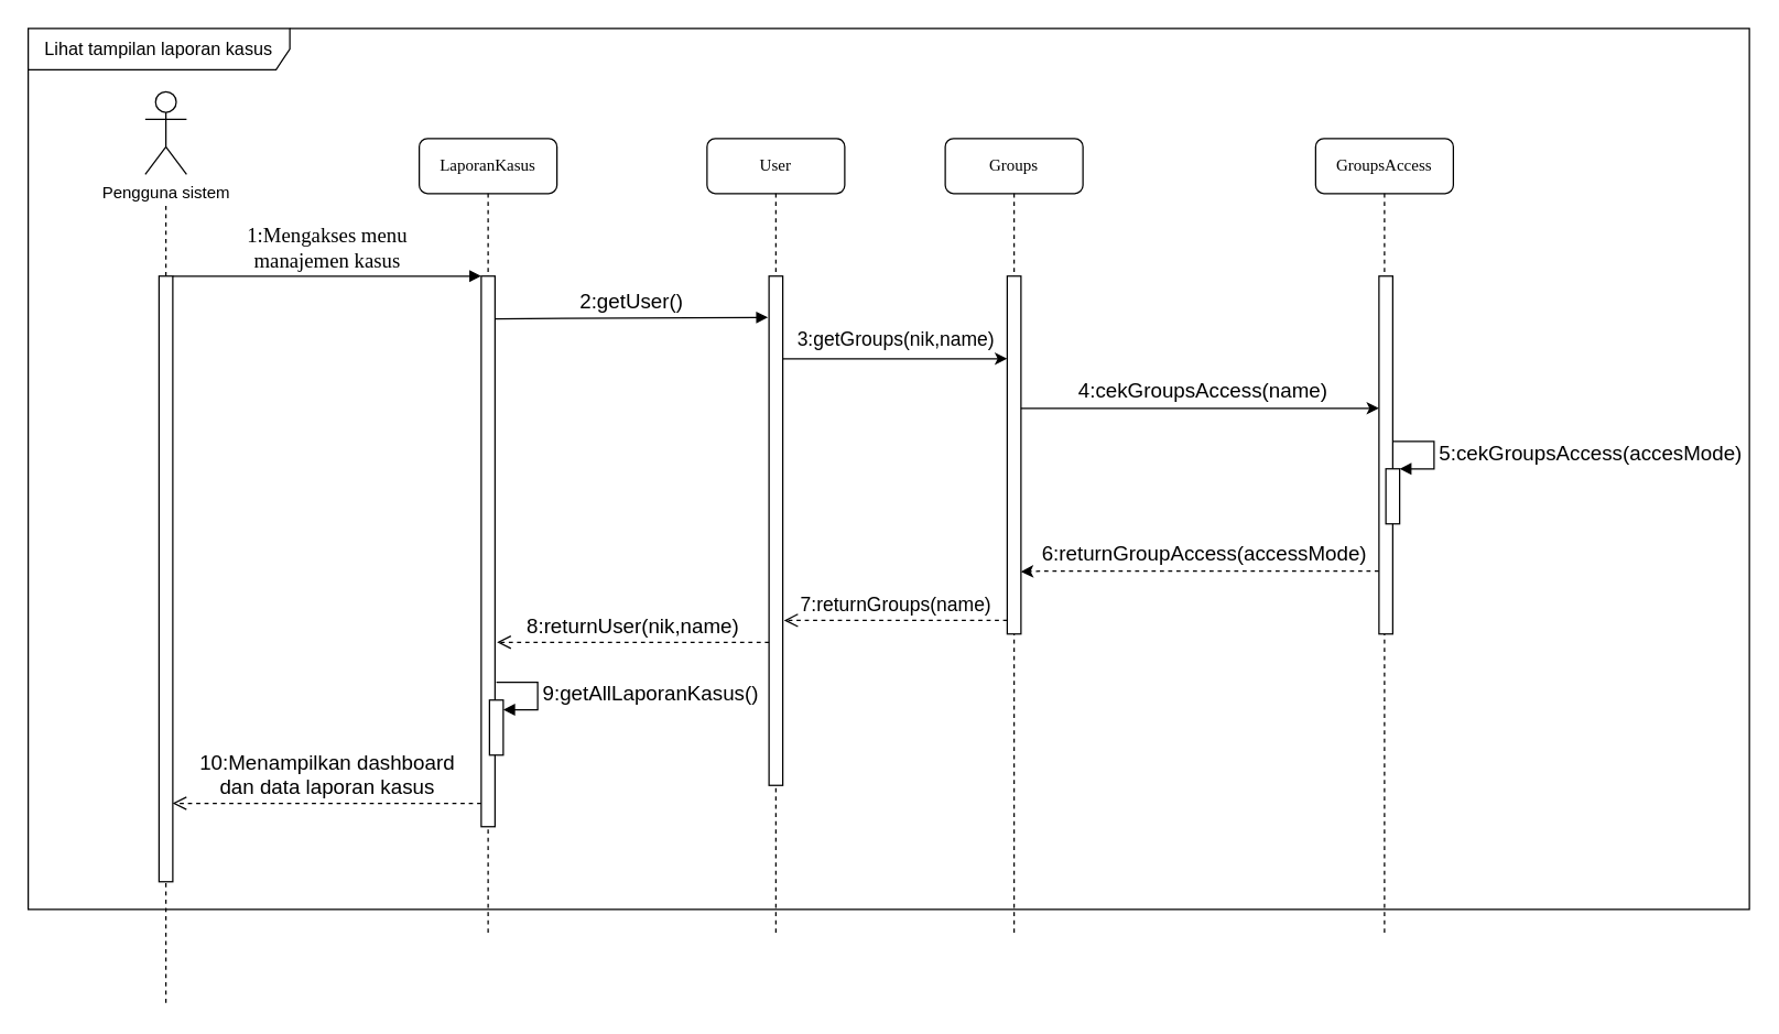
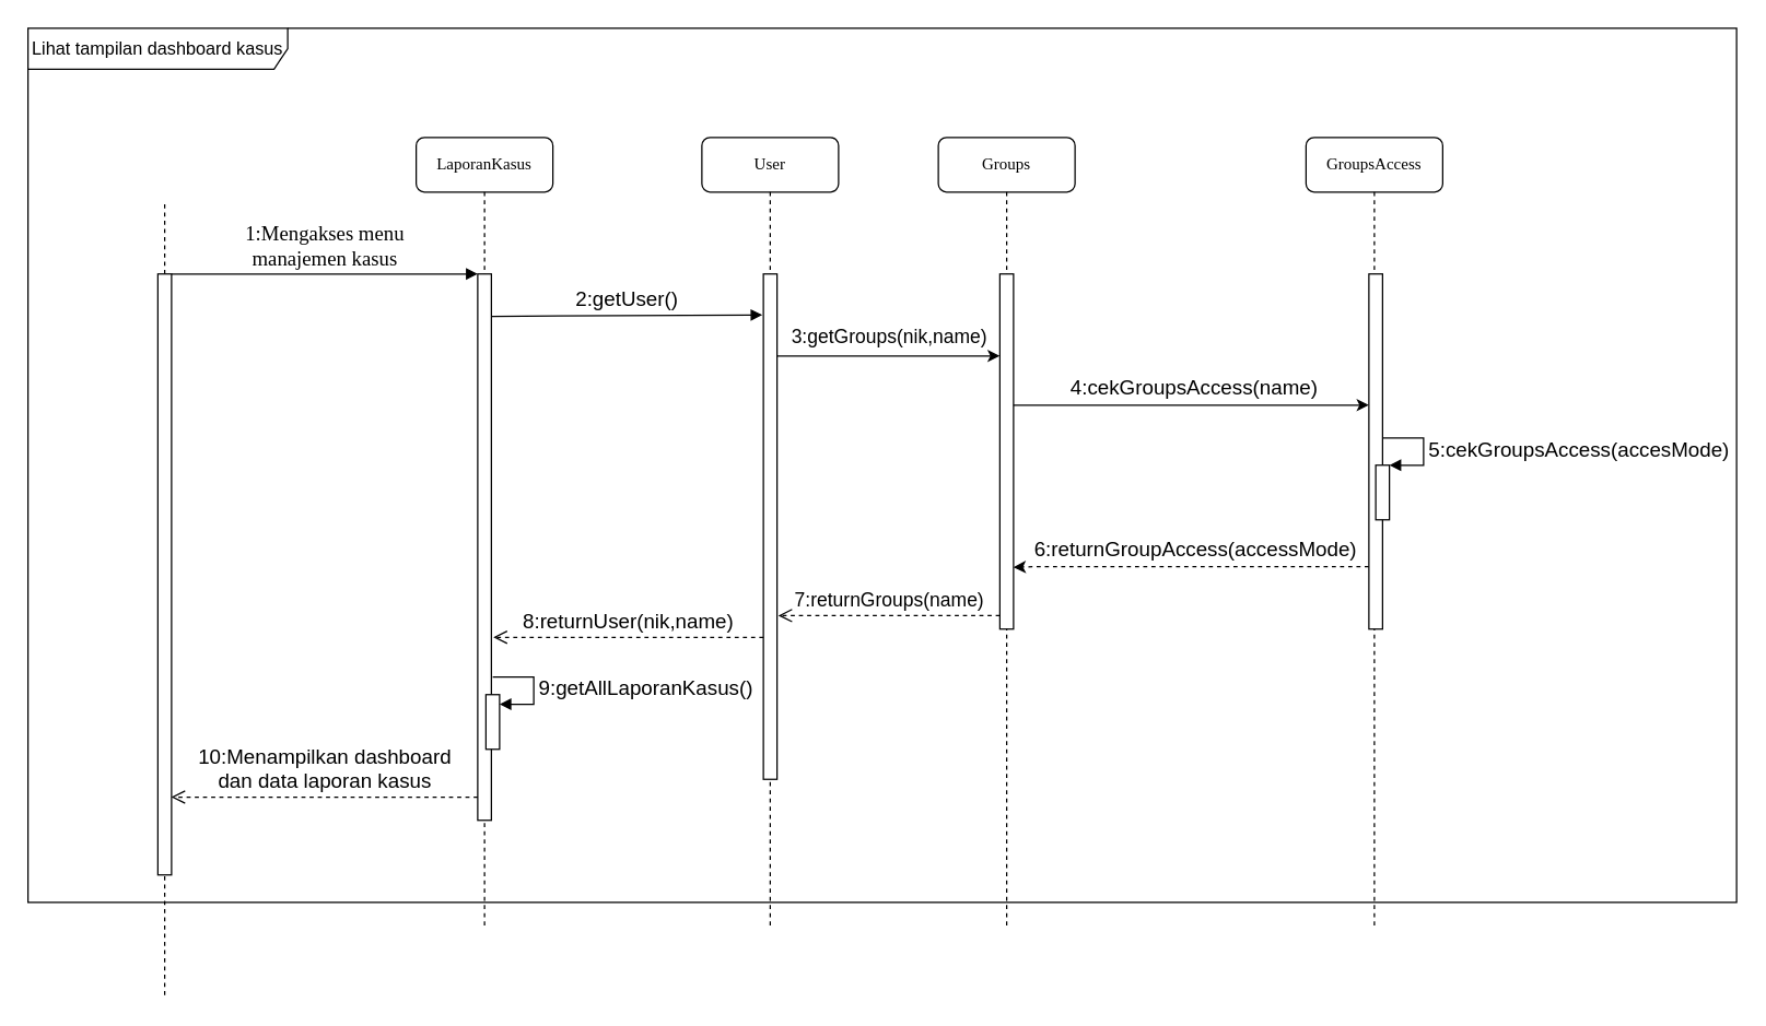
  <mxCell id="0" />
  <mxCell id="1" parent="0" />
- <mxCell id="2" value="Lihat tampilan laporan kasus" style="shape=umlFrame;whiteSpace=wrap;html=1;fontSize=13;width=190;height=30;" parent="1" vertex="1"><mxGeometry x="20" y="20" width="1250" height="640" as="geometry" /></mxCell>
+ <mxCell id="2" value="Lihat tampilan dashboard kasus" style="shape=umlFrame;whiteSpace=wrap;html=1;fontSize=13;width=190;height=30;" parent="1" vertex="1"><mxGeometry x="20" y="20" width="1250" height="640" as="geometry" /></mxCell>
  <mxCell id="3" value="LaporanKasus" style="shape=umlLifeline;perimeter=lifelinePerimeter;whiteSpace=wrap;html=1;container=1;collapsible=0;recursiveResize=0;outlineConnect=0;rounded=1;shadow=0;comic=0;labelBackgroundColor=none;strokeWidth=1;fontFamily=Verdana;fontSize=12;align=center;" parent="1" vertex="1"><mxGeometry x="304" y="100" width="100" height="580" as="geometry" /></mxCell>
  <mxCell id="4" value="" style="html=1;points=[];perimeter=orthogonalPerimeter;rounded=0;shadow=0;comic=0;labelBackgroundColor=none;strokeWidth=1;fontFamily=Verdana;fontSize=12;align=center;" parent="3" vertex="1"><mxGeometry x="45" y="100" width="10" height="400" as="geometry" /></mxCell>
  <mxCell id="5" value="2:getUser()" style="html=1;verticalAlign=bottom;endArrow=block;rounded=0;fontSize=15;entryX=-0.074;entryY=0.081;entryDx=0;entryDy=0;entryPerimeter=0;" parent="3" target="12" edge="1"><mxGeometry width="80" relative="1" as="geometry"><mxPoint x="55" y="131" as="sourcePoint" /><mxPoint x="189" y="130" as="targetPoint" /></mxGeometry></mxCell>
  <mxCell id="6" value="&lt;font style=&quot;font-size: 15px;&quot;&gt;10:Menampilkan dashboard &lt;br&gt;dan data laporan kasus&lt;/font&gt;" style="html=1;verticalAlign=bottom;endArrow=open;dashed=1;endSize=8;rounded=0;fontSize=13;entryX=0.982;entryY=0.75;entryDx=0;entryDy=0;entryPerimeter=0;" parent="3" edge="1"><mxGeometry relative="1" as="geometry"><mxPoint x="45" y="483" as="sourcePoint" /><mxPoint x="-179.18" y="483" as="targetPoint" /><Array as="points"><mxPoint x="-171" y="483" /></Array></mxGeometry></mxCell>
  <mxCell id="7" value="" style="shape=umlLifeline;perimeter=lifelinePerimeter;whiteSpace=wrap;html=1;container=0;collapsible=0;recursiveResize=0;outlineConnect=0;rounded=1;shadow=0;comic=0;labelBackgroundColor=none;strokeWidth=1;fontFamily=Verdana;fontSize=12;align=center;size=0;" parent="1" vertex="1"><mxGeometry x="70" y="149" width="100" height="580" as="geometry" /></mxCell>
  <mxCell id="8" value="&lt;font style=&quot;font-size: 15px;&quot;&gt;1:Mengakses menu &lt;br&gt;manajemen kasus&lt;/font&gt;" style="html=1;verticalAlign=bottom;endArrow=block;entryX=0;entryY=0;labelBackgroundColor=none;fontFamily=Verdana;fontSize=12;edgeStyle=elbowEdgeStyle;elbow=vertical;" parent="1" source="10" target="4" edge="1"><mxGeometry relative="1" as="geometry"><mxPoint x="190" y="210" as="sourcePoint" /></mxGeometry></mxCell>
- <mxCell id="9" value="Pengguna sistem" style="shape=umlActor;verticalLabelPosition=bottom;verticalAlign=top;html=1;outlineConnect=0;" parent="1" vertex="1"><mxGeometry x="105" y="66" width="30" height="60" as="geometry" /></mxCell>
  <mxCell id="10" value="" style="html=1;points=[];perimeter=orthogonalPerimeter;rounded=0;shadow=0;comic=0;labelBackgroundColor=none;strokeWidth=1;fontFamily=Verdana;fontSize=12;align=center;" parent="1" vertex="1"><mxGeometry x="115" y="200" width="10" height="440" as="geometry" /></mxCell>
  <mxCell id="11" value="User" style="shape=umlLifeline;perimeter=lifelinePerimeter;whiteSpace=wrap;html=1;container=1;collapsible=0;recursiveResize=0;outlineConnect=0;rounded=1;shadow=0;comic=0;labelBackgroundColor=none;strokeWidth=1;fontFamily=Verdana;fontSize=12;align=center;" parent="1" vertex="1"><mxGeometry x="513" y="100" width="100" height="580" as="geometry" /></mxCell>
  <mxCell id="12" value="" style="html=1;points=[];perimeter=orthogonalPerimeter;rounded=0;shadow=0;comic=0;labelBackgroundColor=none;strokeWidth=1;fontFamily=Verdana;fontSize=12;align=center;" parent="11" vertex="1"><mxGeometry x="45" y="100" width="10" height="370" as="geometry" /></mxCell>
  <mxCell id="13" value="8:returnUser(nik,name)" style="html=1;verticalAlign=bottom;endArrow=open;dashed=1;endSize=8;rounded=0;fontSize=15;entryX=1.144;entryY=0.665;entryDx=0;entryDy=0;entryPerimeter=0;" parent="11" target="4" edge="1"><mxGeometry relative="1" as="geometry"><mxPoint x="45" y="366" as="sourcePoint" /><mxPoint x="-143" y="366" as="targetPoint" /></mxGeometry></mxCell>
  <mxCell id="14" value="Groups" style="shape=umlLifeline;perimeter=lifelinePerimeter;whiteSpace=wrap;html=1;container=1;collapsible=0;recursiveResize=0;outlineConnect=0;rounded=1;shadow=0;comic=0;labelBackgroundColor=none;strokeWidth=1;fontFamily=Verdana;fontSize=12;align=center;" parent="1" vertex="1"><mxGeometry x="686" y="100" width="100" height="580" as="geometry" /></mxCell>
  <mxCell id="15" value="" style="html=1;points=[];perimeter=orthogonalPerimeter;rounded=0;shadow=0;comic=0;labelBackgroundColor=none;strokeWidth=1;fontFamily=Verdana;fontSize=12;align=center;" parent="14" vertex="1"><mxGeometry x="45" y="100" width="10" height="260" as="geometry" /></mxCell>
  <mxCell id="16" value="&lt;font style=&quot;font-size: 14px;&quot;&gt;7:returnGroups(name)&lt;/font&gt;" style="html=1;verticalAlign=bottom;endArrow=open;dashed=1;endSize=8;rounded=0;fontSize=13;entryX=1.088;entryY=0.676;entryDx=0;entryDy=0;entryPerimeter=0;" parent="14" target="12" edge="1"><mxGeometry relative="1" as="geometry"><mxPoint x="45" y="350" as="sourcePoint" /><mxPoint x="-85" y="350" as="targetPoint" /></mxGeometry></mxCell>
  <mxCell id="17" value="GroupsAccess" style="shape=umlLifeline;perimeter=lifelinePerimeter;whiteSpace=wrap;html=1;container=1;collapsible=0;recursiveResize=0;outlineConnect=0;rounded=1;shadow=0;comic=0;labelBackgroundColor=none;strokeWidth=1;fontFamily=Verdana;fontSize=12;align=center;" parent="1" vertex="1"><mxGeometry x="955" y="100" width="100" height="580" as="geometry" /></mxCell>
  <mxCell id="18" value="" style="html=1;points=[];perimeter=orthogonalPerimeter;rounded=0;shadow=0;comic=0;labelBackgroundColor=none;strokeWidth=1;fontFamily=Verdana;fontSize=12;align=center;" parent="17" vertex="1"><mxGeometry x="46" y="100" width="10" height="260" as="geometry" /></mxCell>
  <mxCell id="19" value="" style="html=1;points=[];perimeter=orthogonalPerimeter;fontSize=15;" parent="17" vertex="1"><mxGeometry x="51" y="240" width="10" height="40" as="geometry" /></mxCell>
  <mxCell id="20" value="5:cekGroupsAccess(accesMode)" style="edgeStyle=orthogonalEdgeStyle;html=1;align=left;spacingLeft=2;endArrow=block;rounded=0;entryX=1;entryY=0;fontSize=15;" parent="17" target="19" edge="1"><mxGeometry relative="1" as="geometry"><mxPoint x="56" y="220" as="sourcePoint" /><Array as="points"><mxPoint x="86" y="220" /></Array></mxGeometry></mxCell>
  <mxCell id="21" style="edgeStyle=orthogonalEdgeStyle;rounded=0;orthogonalLoop=1;jettySize=auto;html=1;fontSize=15;" parent="1" source="12" target="15" edge="1"><mxGeometry relative="1" as="geometry"><Array as="points"><mxPoint x="580" y="260" /><mxPoint x="580" y="260" /></Array></mxGeometry></mxCell>
  <mxCell id="22" value="3:getGroups(nik,name)" style="edgeLabel;html=1;align=center;verticalAlign=middle;resizable=0;points=[];fontSize=14;" parent="21" vertex="1" connectable="0"><mxGeometry x="0.34" y="-1" relative="1" as="geometry"><mxPoint x="-28" y="-16" as="offset" /></mxGeometry></mxCell>
  <mxCell id="23" style="edgeStyle=orthogonalEdgeStyle;rounded=0;orthogonalLoop=1;jettySize=auto;html=1;fontSize=15;" parent="1" source="15" target="18" edge="1"><mxGeometry relative="1" as="geometry"><Array as="points"><mxPoint x="860" y="296" /><mxPoint x="860" y="296" /></Array></mxGeometry></mxCell>
  <mxCell id="24" value="4:cekGroupsAccess(name)" style="edgeLabel;html=1;align=center;verticalAlign=middle;resizable=0;points=[];fontSize=15;" parent="23" vertex="1" connectable="0"><mxGeometry x="0.141" y="1" relative="1" as="geometry"><mxPoint x="-17" y="-13" as="offset" /></mxGeometry></mxCell>
  <mxCell id="25" style="edgeStyle=orthogonalEdgeStyle;rounded=0;orthogonalLoop=1;jettySize=auto;html=1;fontSize=15;entryX=1;entryY=0.826;entryDx=0;entryDy=0;entryPerimeter=0;dashed=1;exitX=-0.013;exitY=0.824;exitDx=0;exitDy=0;exitPerimeter=0;" parent="1" source="18" target="15" edge="1"><mxGeometry relative="1" as="geometry"><mxPoint x="919.18" y="414.24" as="sourcePoint" /><mxPoint x="688.67" y="415.28" as="targetPoint" /><Array as="points"><mxPoint x="760" y="414" /></Array></mxGeometry></mxCell>
  <mxCell id="26" value="6:returnGroupAccess(accessMode)" style="edgeLabel;html=1;align=center;verticalAlign=middle;resizable=0;points=[];fontSize=15;" parent="25" vertex="1" connectable="0"><mxGeometry x="0.096" y="-1" relative="1" as="geometry"><mxPoint x="15" y="-13" as="offset" /></mxGeometry></mxCell>
  <mxCell id="27" value="" style="html=1;points=[];perimeter=orthogonalPerimeter;fontSize=15;" parent="1" vertex="1"><mxGeometry x="355" y="508" width="10" height="40" as="geometry" /></mxCell>
  <mxCell id="28" value="9:getAllLaporanKasus()" style="edgeStyle=orthogonalEdgeStyle;html=1;align=left;spacingLeft=2;endArrow=block;rounded=0;entryX=1;entryY=0;fontSize=15;" parent="1" edge="1"><mxGeometry relative="1" as="geometry"><mxPoint x="360" y="495" as="sourcePoint" /><Array as="points"><mxPoint x="390" y="495" /></Array><mxPoint x="365" y="515" as="targetPoint" /></mxGeometry></mxCell>
